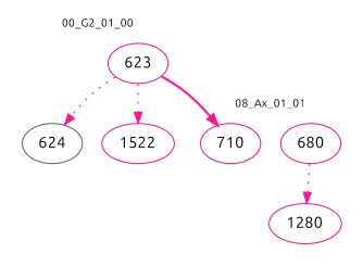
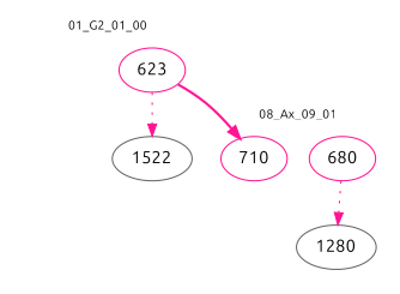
  digraph {
    fontname=Ubuntu
    node [color=deeppink fontname=Ubuntu]
    edge [color=deeppink fontname=Ubuntu style=dotted]
    n1 [label=680]
    n2 [label=710]
-   n3 [label=1280]
+   n3 [color=gray40 label=1280]
    n4 [label=623]
-   n5 [color=gray40 label=624]
-   n6 [label=1522]
+   n6 [color=gray40 label=1522]
    subgraph cluster_1 {
      color=white
      fontsize=10
-     label="08_Ax_01_01"
+     label="08_Ax_09_01"
      n1
      n2
      n3
    }
    subgraph cluster_2 {
      color=white
      fontsize=10
-     label="00_G2_01_00"
+     label="01_G2_01_00"
      n4
-     n5
      n6
    }
    n1 -> n3
    n4 -> n2 [style=bold]
-   n4 -> n5
    n4 -> n6
  }
